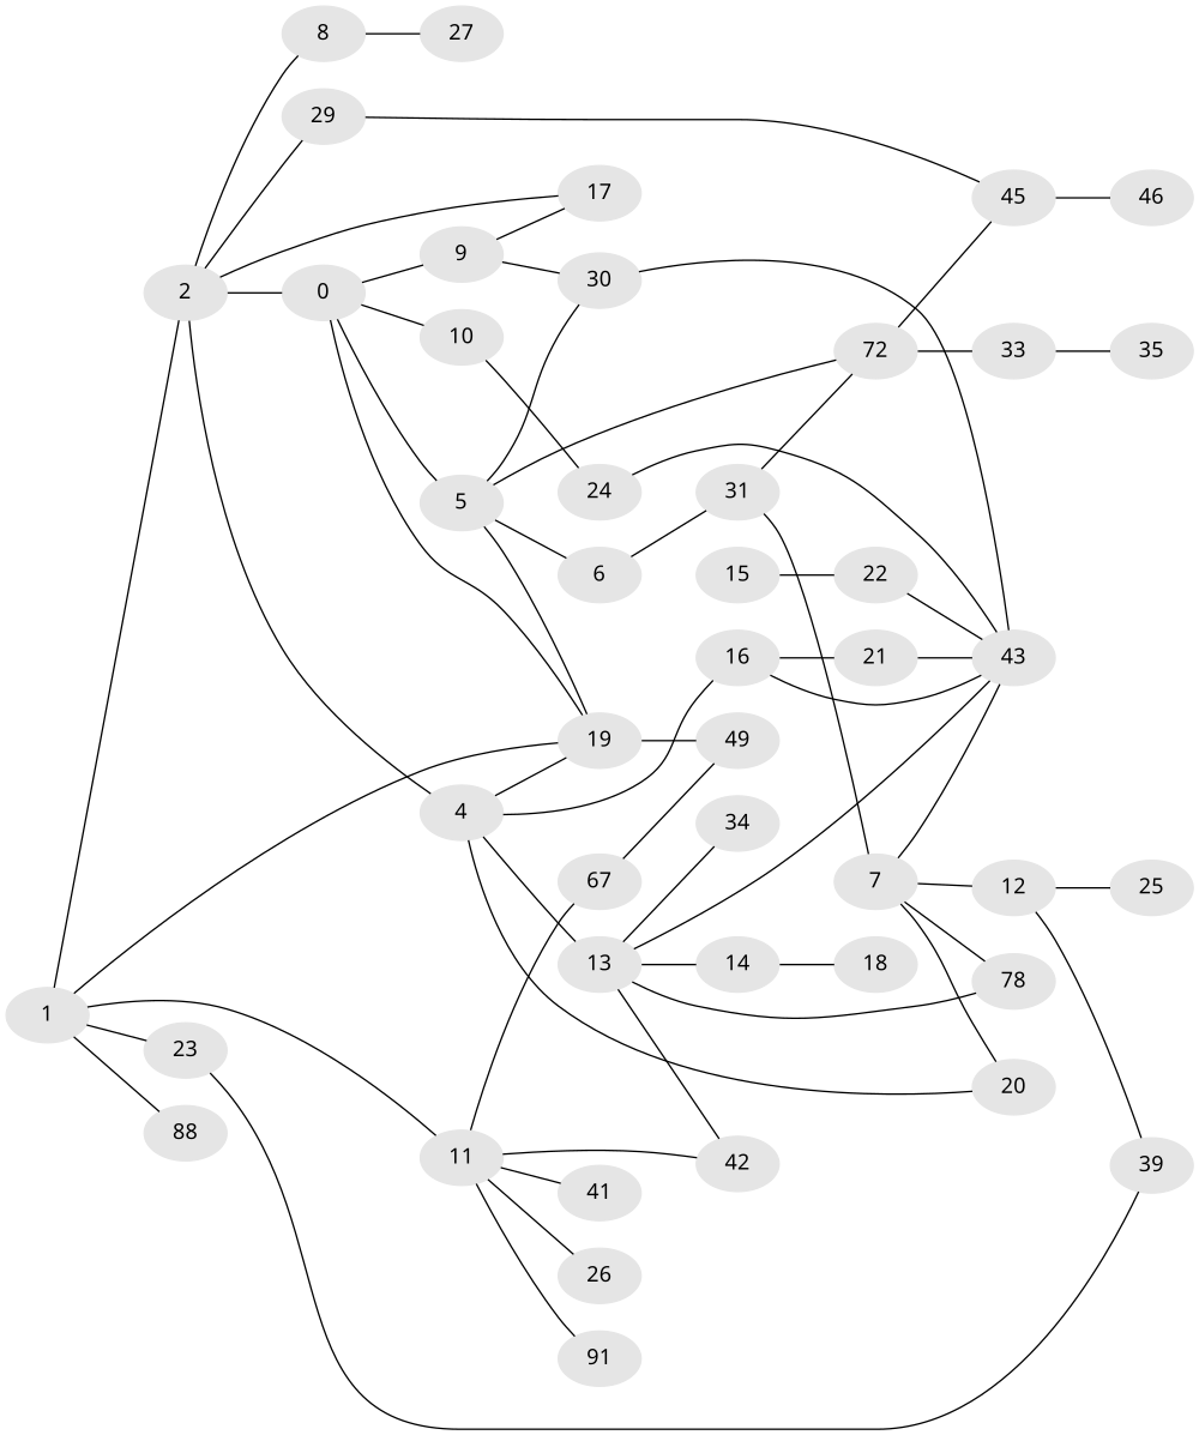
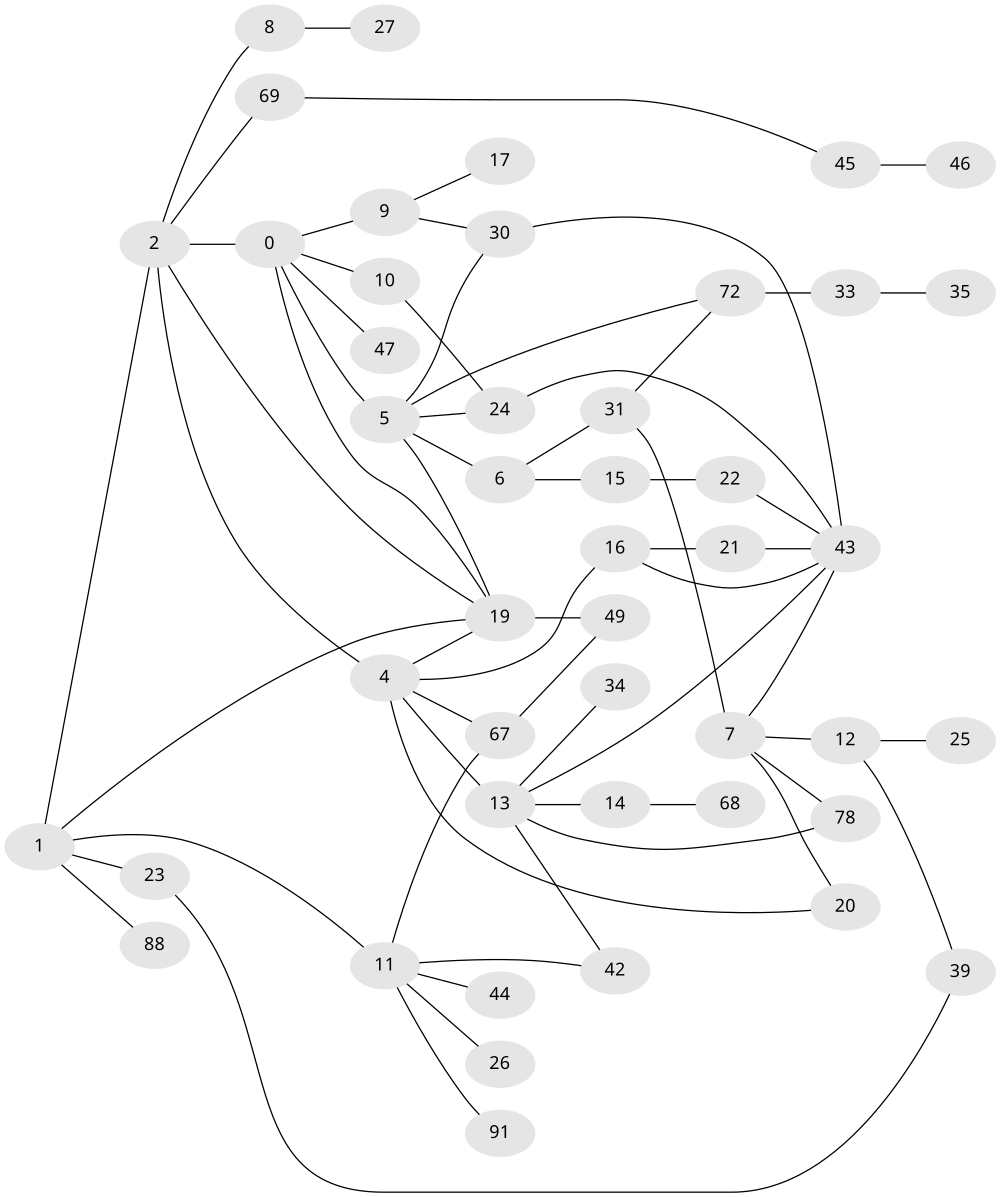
  graph {
    fontname="Noto Sans"
    rankdir=LR
    node [color=gray90 fontname="Noto Sans" style=filled]
    edge [fontname="Noto Sans" weight=1.0]
    1
    2
    11
    19
    23
    n6 [label=88]
    n7 [label=0]
    4
    8
-   29
+   29 [label=69]
    n11 [label=67]
    26
    n13 [label=91]
-   44 [label=41]
+   44
    42
    49
    39
    5
    9
    10
+   47
    13
    16
    20
    27
    45
    6
    24
    30
    n30 [label=72]
    17
    43
    n33 [label=78]
    14
    34
    21
    15
    31
    33
    7
    12
    22
    25
-   18
+   18 [label=68]
    46
    35
    1 -- 2
    1 -- 11
    1 -- 19
    1 -- 23
    1 -- n6 [weight=2.0]
-   2 -- 17
+   2 -- 19
    2 -- n7
    2 -- 4
    2 -- 8
    2 -- 29
    11 -- n11
    11 -- 26
    11 -- n13
    11 -- 44
    11 -- 42
    19 -- 49
    23 -- 39
    n7 -- 19
    n7 -- 5
    n7 -- 9 [weight=4.0]
    n7 -- 10
+   n7 -- 47
    4 -- 19 [weight=4.0]
+   4 -- n11
    4 -- 13
    4 -- 16
    4 -- 20
    8 -- 27
    29 -- 45
    n11 -- 49
    5 -- 19
    5 -- 6
+   5 -- 24 [weight=4.0]
    5 -- 30
    5 -- n30
    9 -- 30
    9 -- 17
    10 -- 24
    13 -- 42
    13 -- 43
    13 -- n33
    13 -- 14
    13 -- 34
    16 -- 43
    16 -- 21
    45 -- 46
+   6 -- 15 [weight=2.0]
    6 -- 31
    24 -- 43
    30 -- 43
-   n30 -- 45
    n30 -- 33 [weight=5.0]
    14 -- 18
    21 -- 43
    15 -- 22
    31 -- n30
    31 -- 7
    33 -- 35
    7 -- 20
    7 -- 43
    7 -- n33
    7 -- 12
    12 -- 39
    12 -- 25
    22 -- 43
  }
